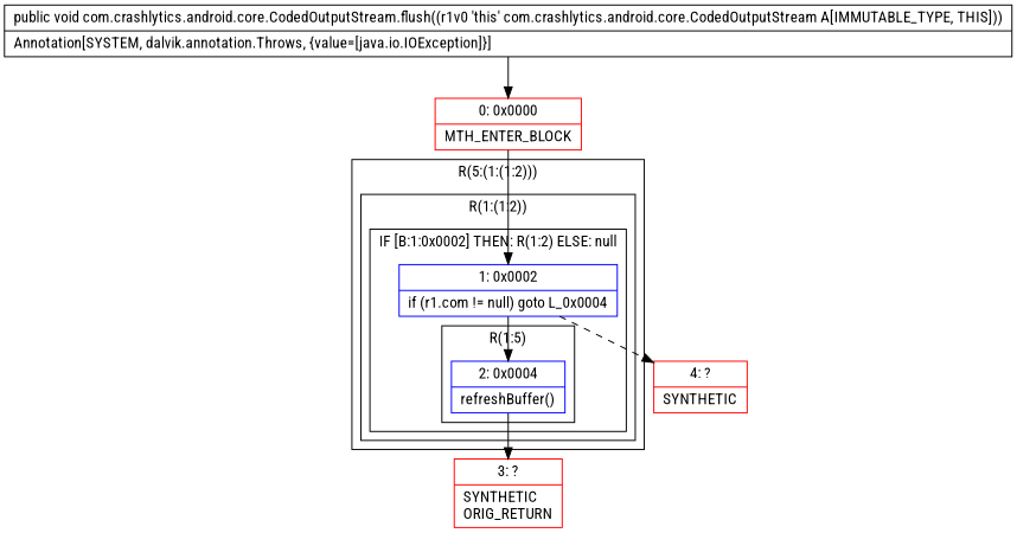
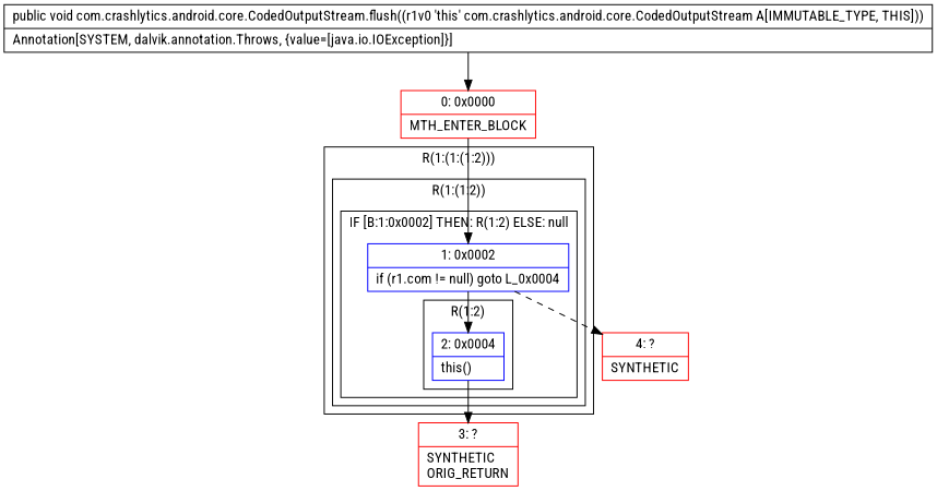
  digraph {
    fontname="Roboto Condensed"
    node [color=red fontname="Roboto Condensed" shape=record]
    edge [fontname="Roboto Condensed"]
-   n1 [color=blue label="{2\:\ 0x0004|refreshBuffer()\l}"]
+   n1 [color=blue label="{2\:\ 0x0004|this()\l}"]
    n2 [color=blue label="{1\:\ 0x0002|if (r1.com != null) goto L_0x0004\l}"]
    n3 [label="{3\:\ ?|SYNTHETIC\lORIG_RETURN\l}"]
    n4 [label="{4\:\ ?|SYNTHETIC\l}"]
    n5 [label="{0\:\ 0x0000|MTH_ENTER_BLOCK\l}"]
    n6 [label="{public void com.crashlytics.android.core.CodedOutputStream.flush((r1v0 'this' com.crashlytics.android.core.CodedOutputStream A[IMMUTABLE_TYPE, THIS]))  | Annotation[SYSTEM, dalvik.annotation.Throws, \{value=[java.io.IOException]\}]\l}" color=""]
    subgraph cluster_1 {
-     label="R(5:(1:(1:2)))"
+     label="R(1:(1:(1:2)))"
      subgraph cluster_2 {
        label="R(1:(1:2))"
        subgraph cluster_3 {
          label="IF [B:1:0x0002] THEN: R(1:2) ELSE: null"
          n2
          subgraph cluster_4 {
-           label="R(1:5)"
+           label="R(1:2)"
            n1
          }
        }
      }
    }
    n1 -> n3
    n2 -> n1
    n2 -> n4 [style=dashed]
    n5 -> n2
    n6 -> n5
  }
